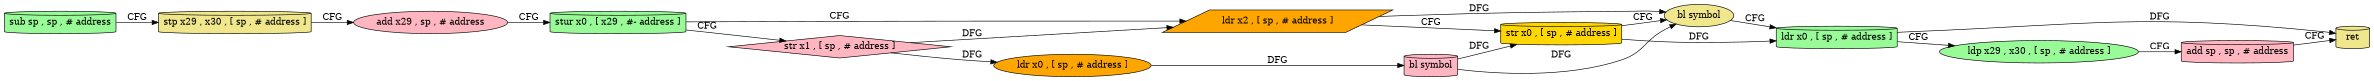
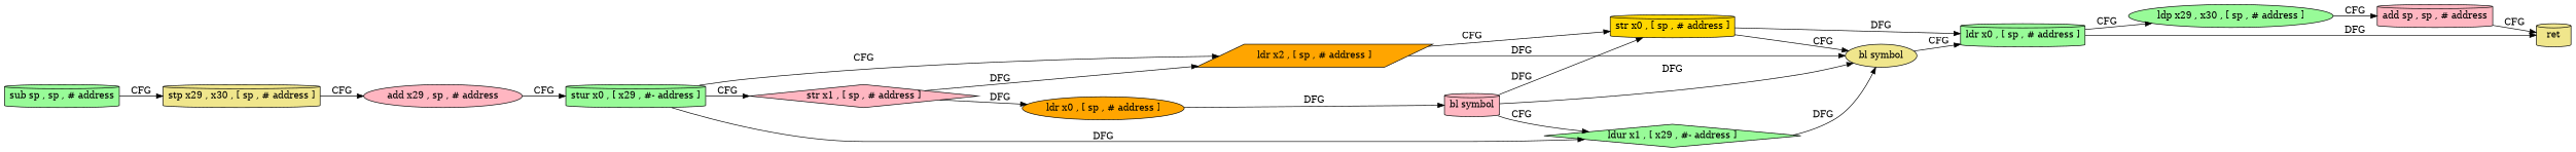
  digraph {
    rankdir=LR
    node [fillcolor=palegreen shape=cylinder style=filled]
    n1 [label="sub sp , sp , # address"]
    n2 [fillcolor=khaki label="stp x29 , x30 , [ sp , # address ]"]
    n3 [fillcolor=lightpink label="add x29 , sp , # address" shape=ellipse]
    n4 [label="stur x0 , [ x29 , #- address ]"]
    n5 [fillcolor=lightpink label="str x1 , [ sp , # address ]" shape=diamond]
+   n6 [label="ldur x1 , [ x29 , #- address ]" shape=diamond]
    n7 [fillcolor=orange label="ldr x2 , [ sp , # address ]" shape=parallelogram]
    n8 [fillcolor=orange label="ldr x0 , [ sp , # address ]" shape=ellipse]
    n9 [fillcolor=khaki label="bl symbol" shape=ellipse]
    n10 [fillcolor=lightpink label="bl symbol"]
    n11 [fillcolor=gold label="str x0 , [ sp , # address ]"]
    n12 [label="ldr x0 , [ sp , # address ]"]
    n13 [label="ldp x29 , x30 , [ sp , # address ]" shape=ellipse]
    n14 [fillcolor=khaki label=ret]
    n15 [fillcolor=lightpink label="add sp , sp , # address"]
    n1 -> n2 [label=CFG]
    n2 -> n3 [label=CFG]
    n3 -> n4 [label=CFG]
    n4 -> n5 [label=CFG]
+   n4 -> n6 [label=DFG]
    n4 -> n7 [label=CFG]
    n5 -> n7 [label=DFG]
    n5 -> n8 [label=DFG]
+   n6 -> n9 [label=DFG]
    n7 -> n9 [label=DFG]
    n7 -> n11 [label=CFG]
    n8 -> n10 [label=DFG]
    n9 -> n12 [label=CFG]
+   n10 -> n6 [label=CFG]
    n10 -> n9 [label=DFG]
    n10 -> n11 [label=DFG]
    n11 -> n9 [label=CFG]
    n11 -> n12 [label=DFG]
    n12 -> n13 [label=CFG]
    n12 -> n14 [label=DFG]
    n13 -> n15 [label=CFG]
    n15 -> n14 [label=CFG]
  }
